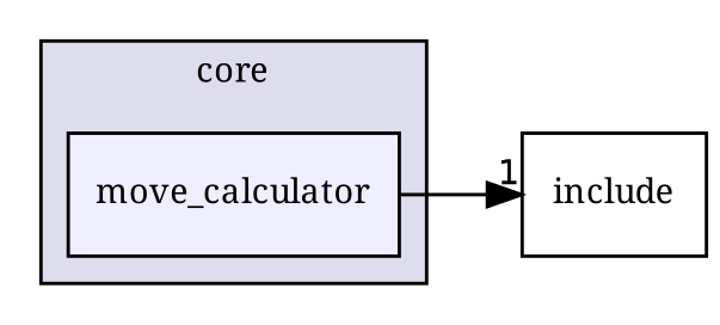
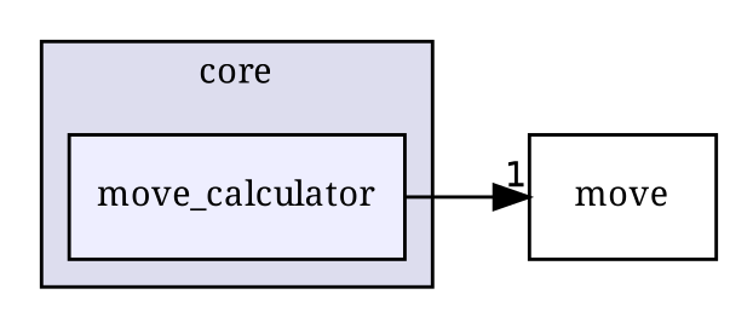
  digraph {
    compound=true
    rankdir=LR
    fontname="Noto Serif"
    node [fontname="Noto Serif" fontsize=10 shape=box]
    n1 [fillcolor="#eeeeff" label=move_calculator pencolor=black style=filled]
-   n2 [label=include]
+   n2 [label=move]
    subgraph cluster_1 {
      bgcolor="#ddddee"
      fontsize=10
      label=core
      pencolor=black
      n1
    }
    n1 -> n2 [headlabel=1 labeldistance=1.5 labelfontname=Helvetica labelfontsize=10 fontname="Noto Serif"]
  }
